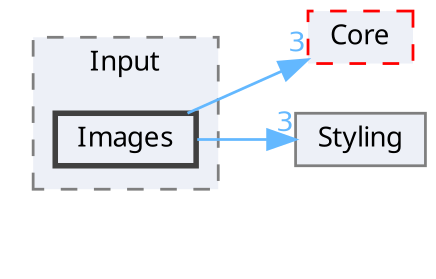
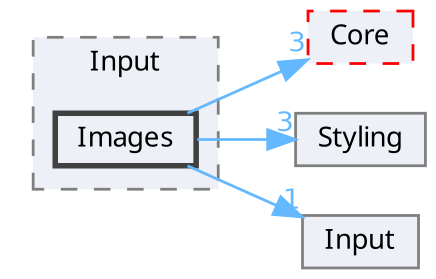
  digraph {
    compound=true
    fontname="Noto Sans"
    rankdir=LR
    node [color=grey50 fillcolor="#edf0f7" fontname="Noto Sans" fontsize=10 shape=box style=filled]
    edge [color=steelblue1 fontcolor=steelblue1 fontname="Noto Sans" fontsize=10 headlabel=3 labeldistance=1.5 labelfontname=Helvetica labelfontsize=10]
    n1 [color=grey25 height=0.2 label=Images style="filled,bold" width=0.4]
    n2 [color=red height=0.2 label=Core style="filled,dashed" width=0.4]
    n3 [height=0.2 label=Styling width=0.4]
+   n4 [height=0.2 label=Input width=0.4]
    subgraph cluster_1 {
      bgcolor="#edf0f7"
      fontsize=10
      label=Input
      pencolor=grey50
      style="filled,dashed"
      n1
    }
    n1 -> n2
    n1 -> n3
+   n1 -> n4 [headlabel=1]
  }
